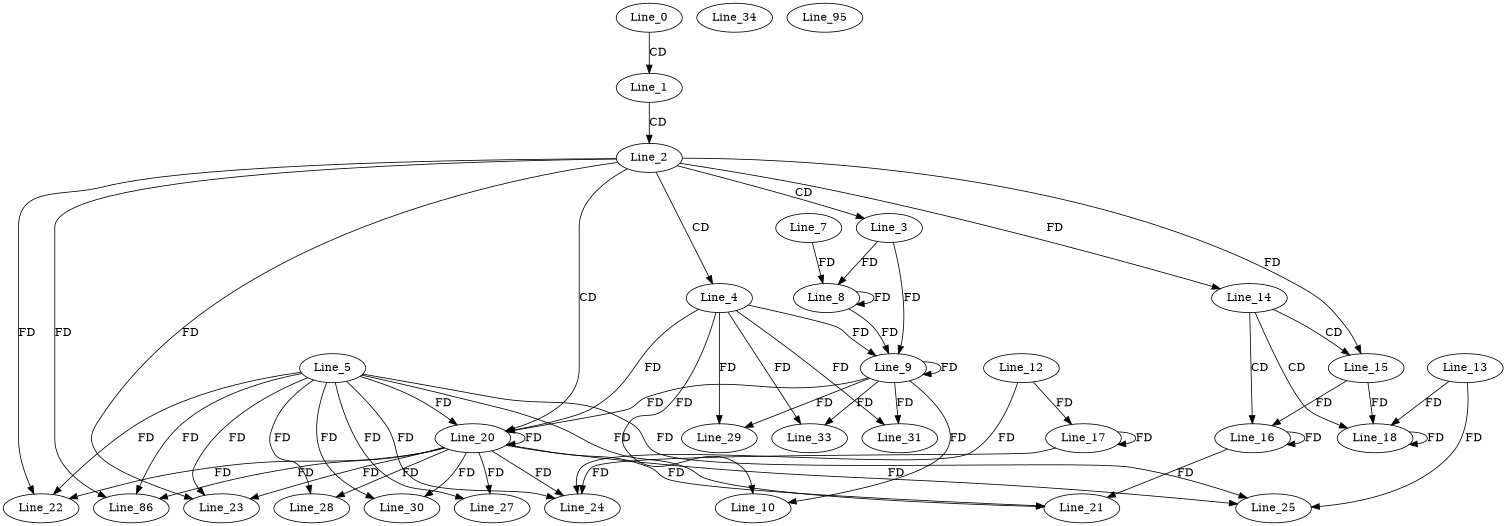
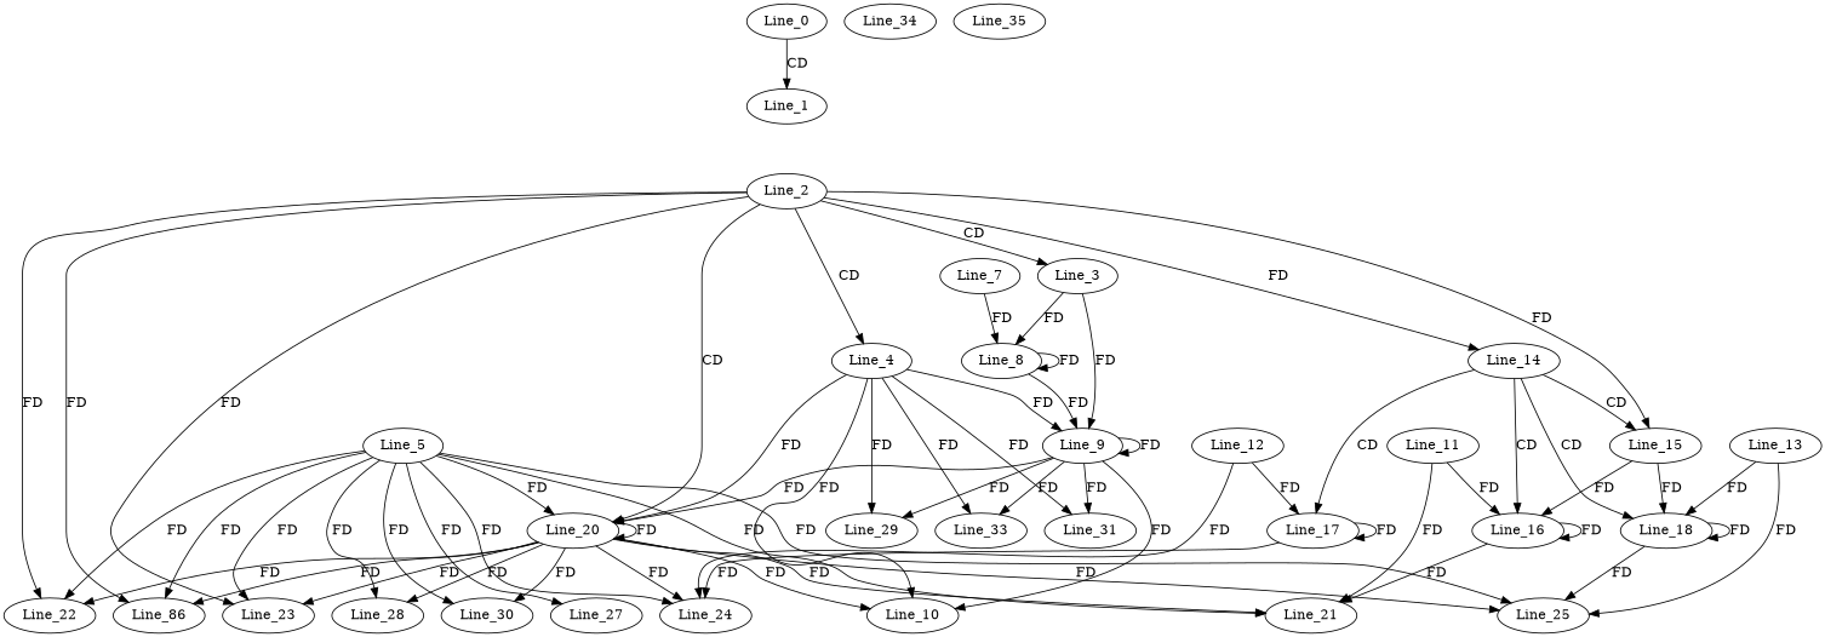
  digraph {
    Line_0
    Line_1
    Line_2
    Line_3
    Line_4
    Line_14
    Line_15
    Line_22
    Line_23
    n10 [label=Line_86]
    Line_20
    Line_8
    Line_9
    Line_10
    Line_29
    Line_31
    Line_33
    Line_5
    Line_21
    Line_24
    Line_25
    Line_27
    Line_28
    Line_30
    Line_16
    Line_17
    Line_18
    Line_7
+   Line_11
    Line_12
    Line_13
    Line_34
-   Line_35 [label=Line_95]
+   Line_35
    Line_0 -> Line_1 [label=CD]
-   Line_1 -> Line_2 [label=CD]
    Line_2 -> Line_3 [label=CD]
    Line_2 -> Line_4 [label=CD]
    Line_2 -> Line_14 [label=FD]
    Line_2 -> Line_15 [label=FD]
    Line_2 -> Line_22 [label=FD]
    Line_2 -> Line_23 [label=FD]
    Line_2 -> n10 [label=FD]
    Line_2 -> Line_20 [label=CD]
    Line_3 -> Line_8 [label=FD]
    Line_3 -> Line_9 [label=FD]
    Line_4 -> Line_20 [label=FD]
    Line_4 -> Line_9 [label=FD]
    Line_4 -> Line_10 [label=FD]
    Line_4 -> Line_29 [label=FD]
    Line_4 -> Line_31 [label=FD]
    Line_4 -> Line_33 [label=FD]
    Line_14 -> Line_15 [label=CD]
    Line_14 -> Line_16 [label=CD]
+   Line_14 -> Line_17 [label=CD]
    Line_14 -> Line_18 [label=CD]
    Line_15 -> Line_16 [label=FD]
    Line_15 -> Line_18 [label=FD]
    Line_20 -> Line_22 [label=FD]
    Line_20 -> Line_23 [label=FD]
    Line_20 -> n10 [label=FD]
    Line_20 -> Line_20 [label=FD]
    Line_20 -> Line_21 [label=FD]
    Line_20 -> Line_24 [label=FD]
    Line_20 -> Line_25 [label=FD]
-   Line_20 -> Line_27 [label=FD]
+   Line_20 -> Line_10 [label=FD]
    Line_20 -> Line_28 [label=FD]
    Line_20 -> Line_30 [label=FD]
    Line_8 -> Line_8 [label=FD]
    Line_8 -> Line_9 [label=FD]
    Line_9 -> Line_20 [label=FD]
    Line_9 -> Line_9 [label=FD]
    Line_9 -> Line_10 [label=FD]
    Line_9 -> Line_29 [label=FD]
    Line_9 -> Line_31 [label=FD]
    Line_9 -> Line_33 [label=FD]
    Line_5 -> Line_22 [label=FD]
    Line_5 -> Line_23 [label=FD]
    Line_5 -> n10 [label=FD]
    Line_5 -> Line_20 [label=FD]
    Line_5 -> Line_21 [label=FD]
    Line_5 -> Line_24 [label=FD]
    Line_5 -> Line_25 [label=FD]
    Line_5 -> Line_27 [label=FD]
    Line_5 -> Line_28 [label=FD]
    Line_5 -> Line_30 [label=FD]
    Line_16 -> Line_21 [label=FD]
    Line_16 -> Line_16 [label=FD]
    Line_17 -> Line_24 [label=FD]
    Line_17 -> Line_17 [label=FD]
+   Line_18 -> Line_25 [label=FD]
    Line_18 -> Line_18 [label=FD]
    Line_7 -> Line_8 [label=FD]
+   Line_11 -> Line_21 [label=FD]
+   Line_11 -> Line_16 [label=FD]
    Line_12 -> Line_24 [label=FD]
    Line_12 -> Line_17 [label=FD]
    Line_13 -> Line_25 [label=FD]
    Line_13 -> Line_18 [label=FD]
  }
